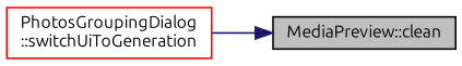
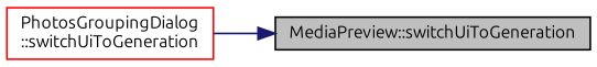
  digraph {
    rankdir=RL
    fontname=Ubuntu
    node [fontname=Ubuntu fontsize=10 shape=record style=filled]
-   n1 [color=black fillcolor=grey75 fontcolor=black height=0.2 label="MediaPreview::clean" width=0.4]
+   n1 [color=black fillcolor=grey75 fontcolor=black height=0.2 label="MediaPreview::switchUiToGeneration" width=0.4]
    n2 [color=red fillcolor=white height=0.2 label="PhotosGroupingDialog\l::switchUiToGeneration" width=0.4]
    n1 -> n2 [color=midnightblue dir=back fontname=Ubuntu fontsize=10 labelfontname=Helvetica labelfontsize=10 style=solid]
  }
